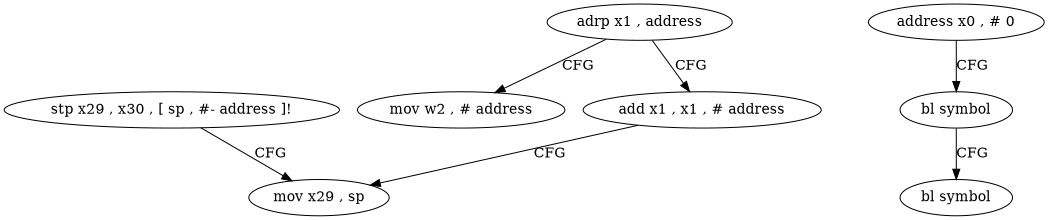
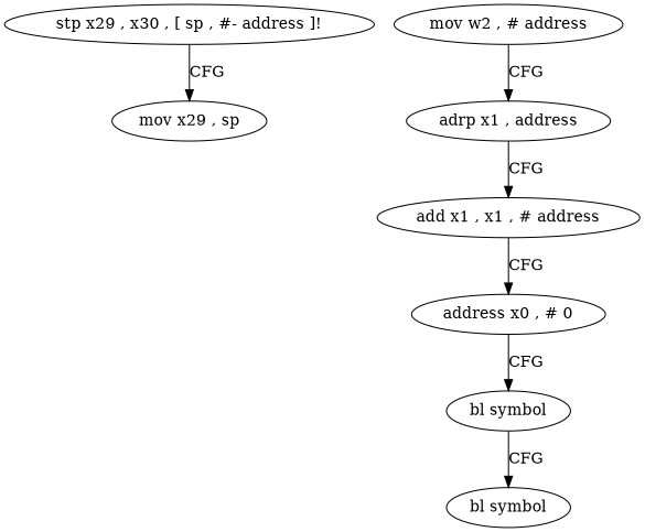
  digraph {
    n1 [label="stp x29 , x30 , [ sp , #- address ]!"]
    n2 [label="mov x29 , sp"]
    n3 [label="mov w2 , # address"]
    n4 [label="adrp x1 , address"]
    n5 [label="add x1 , x1 , # address"]
    n6 [label="address x0 , # 0"]
    n7 [label="bl symbol"]
    n8 [label="bl symbol"]
    n1 -> n2 [label=CFG]
-   n4 -> n3 [label=CFG]
+   n3 -> n4 [label=CFG]
    n4 -> n5 [label=CFG]
-   n5 -> n2 [label=CFG]
+   n5 -> n6 [label=CFG]
    n6 -> n7 [label=CFG]
    n7 -> n8 [label=CFG]
  }
